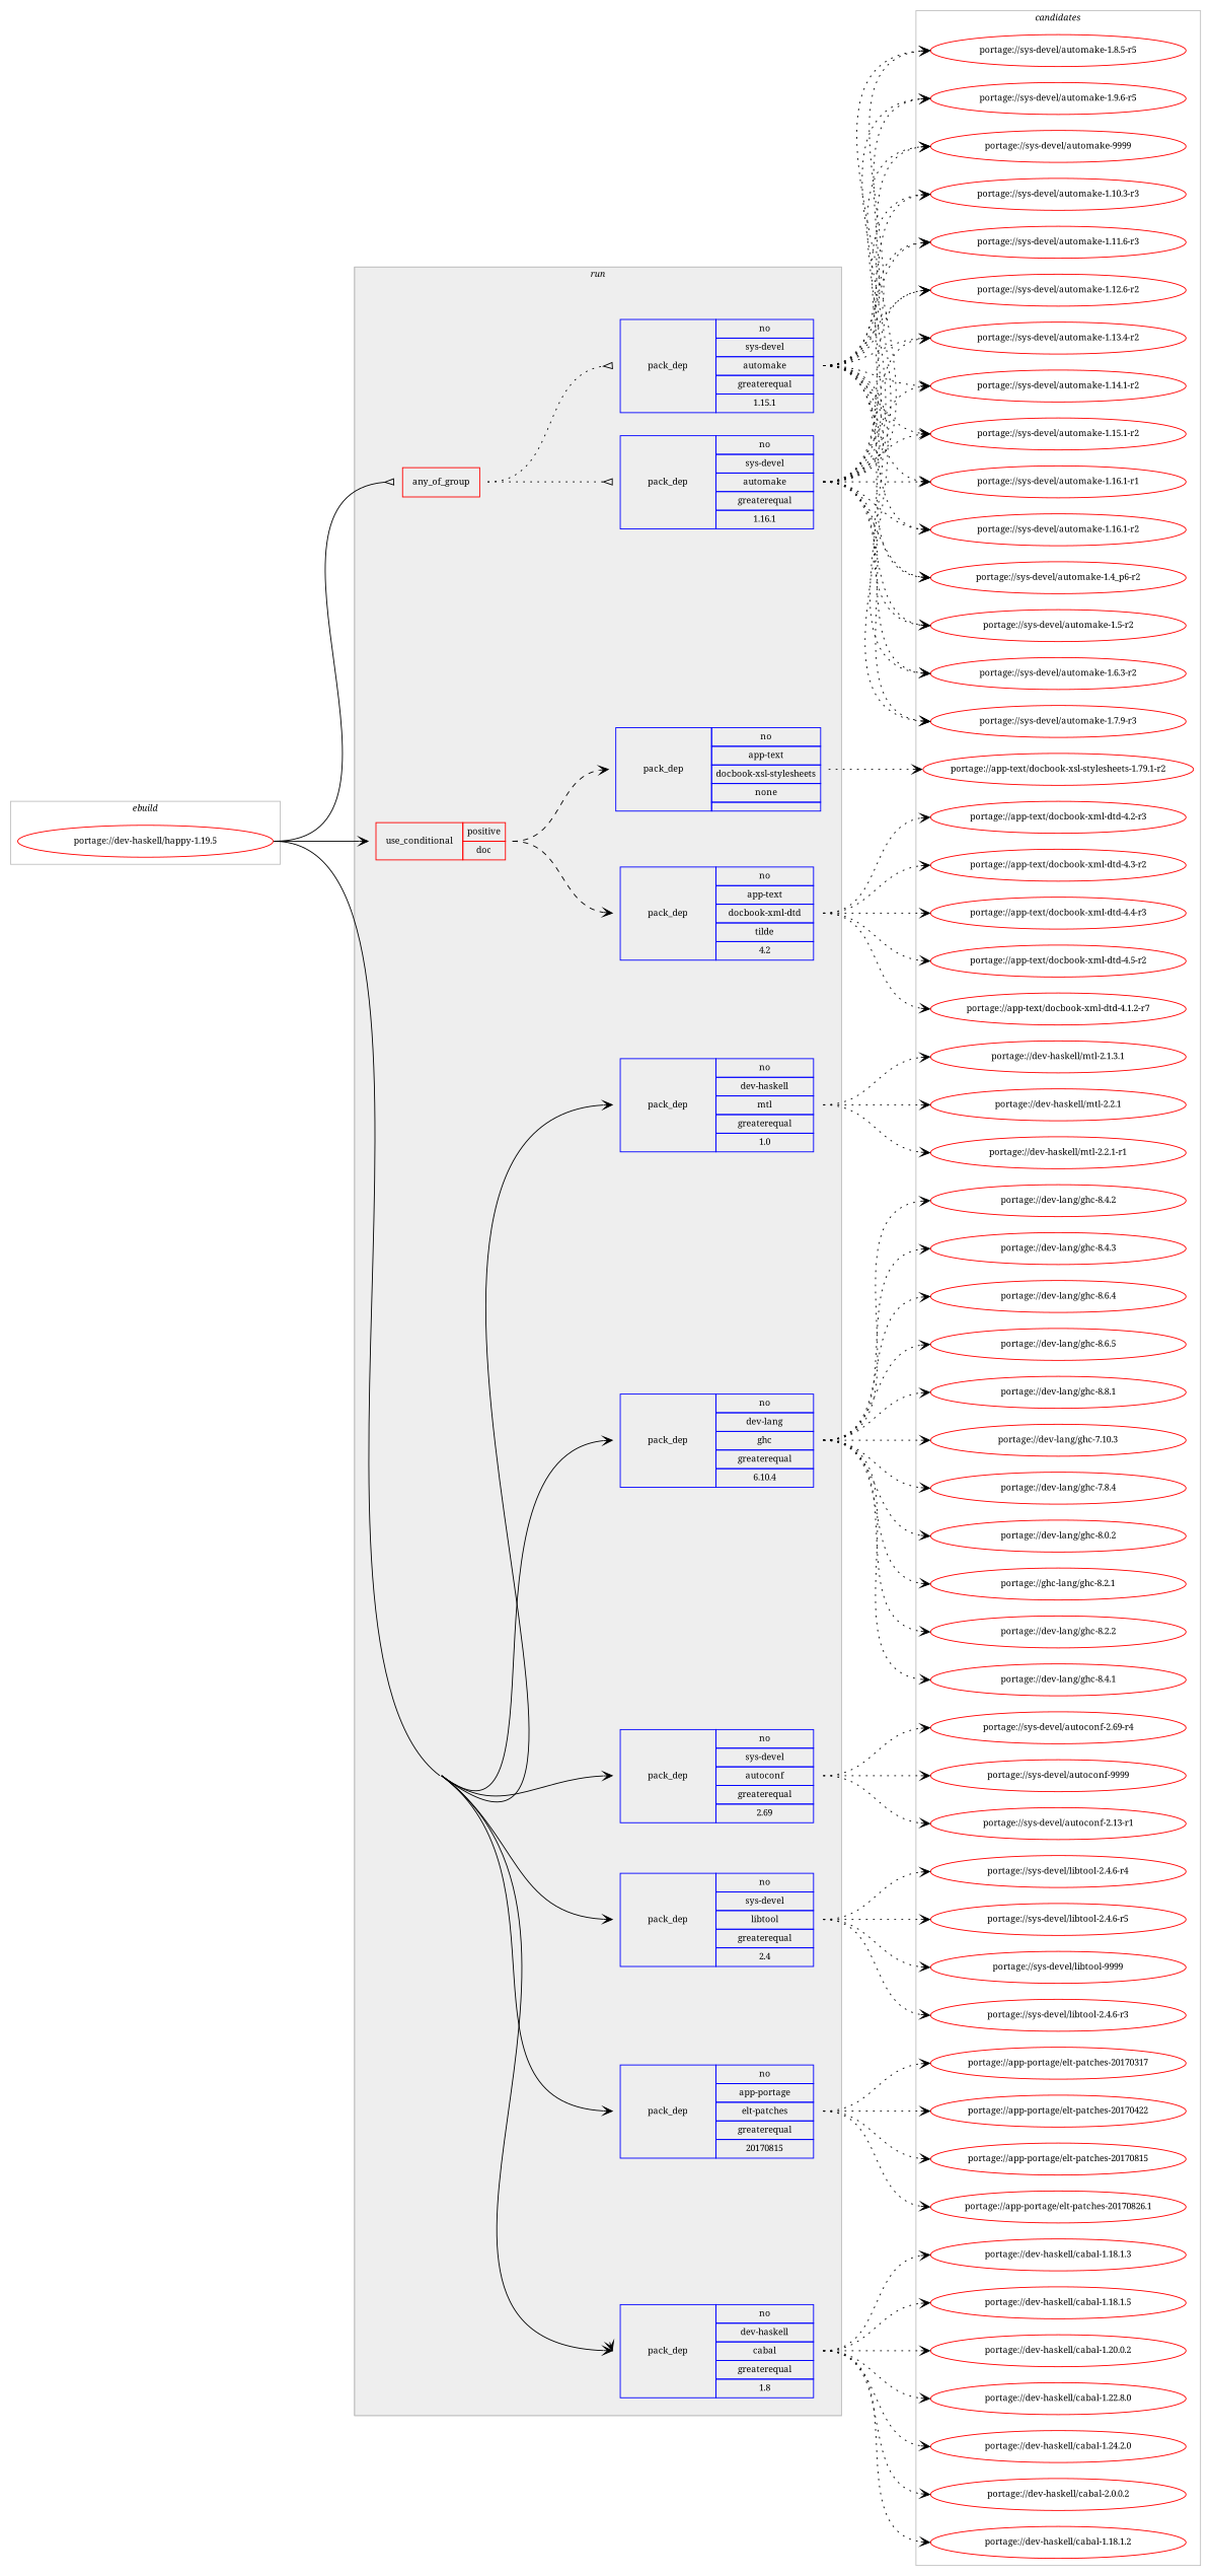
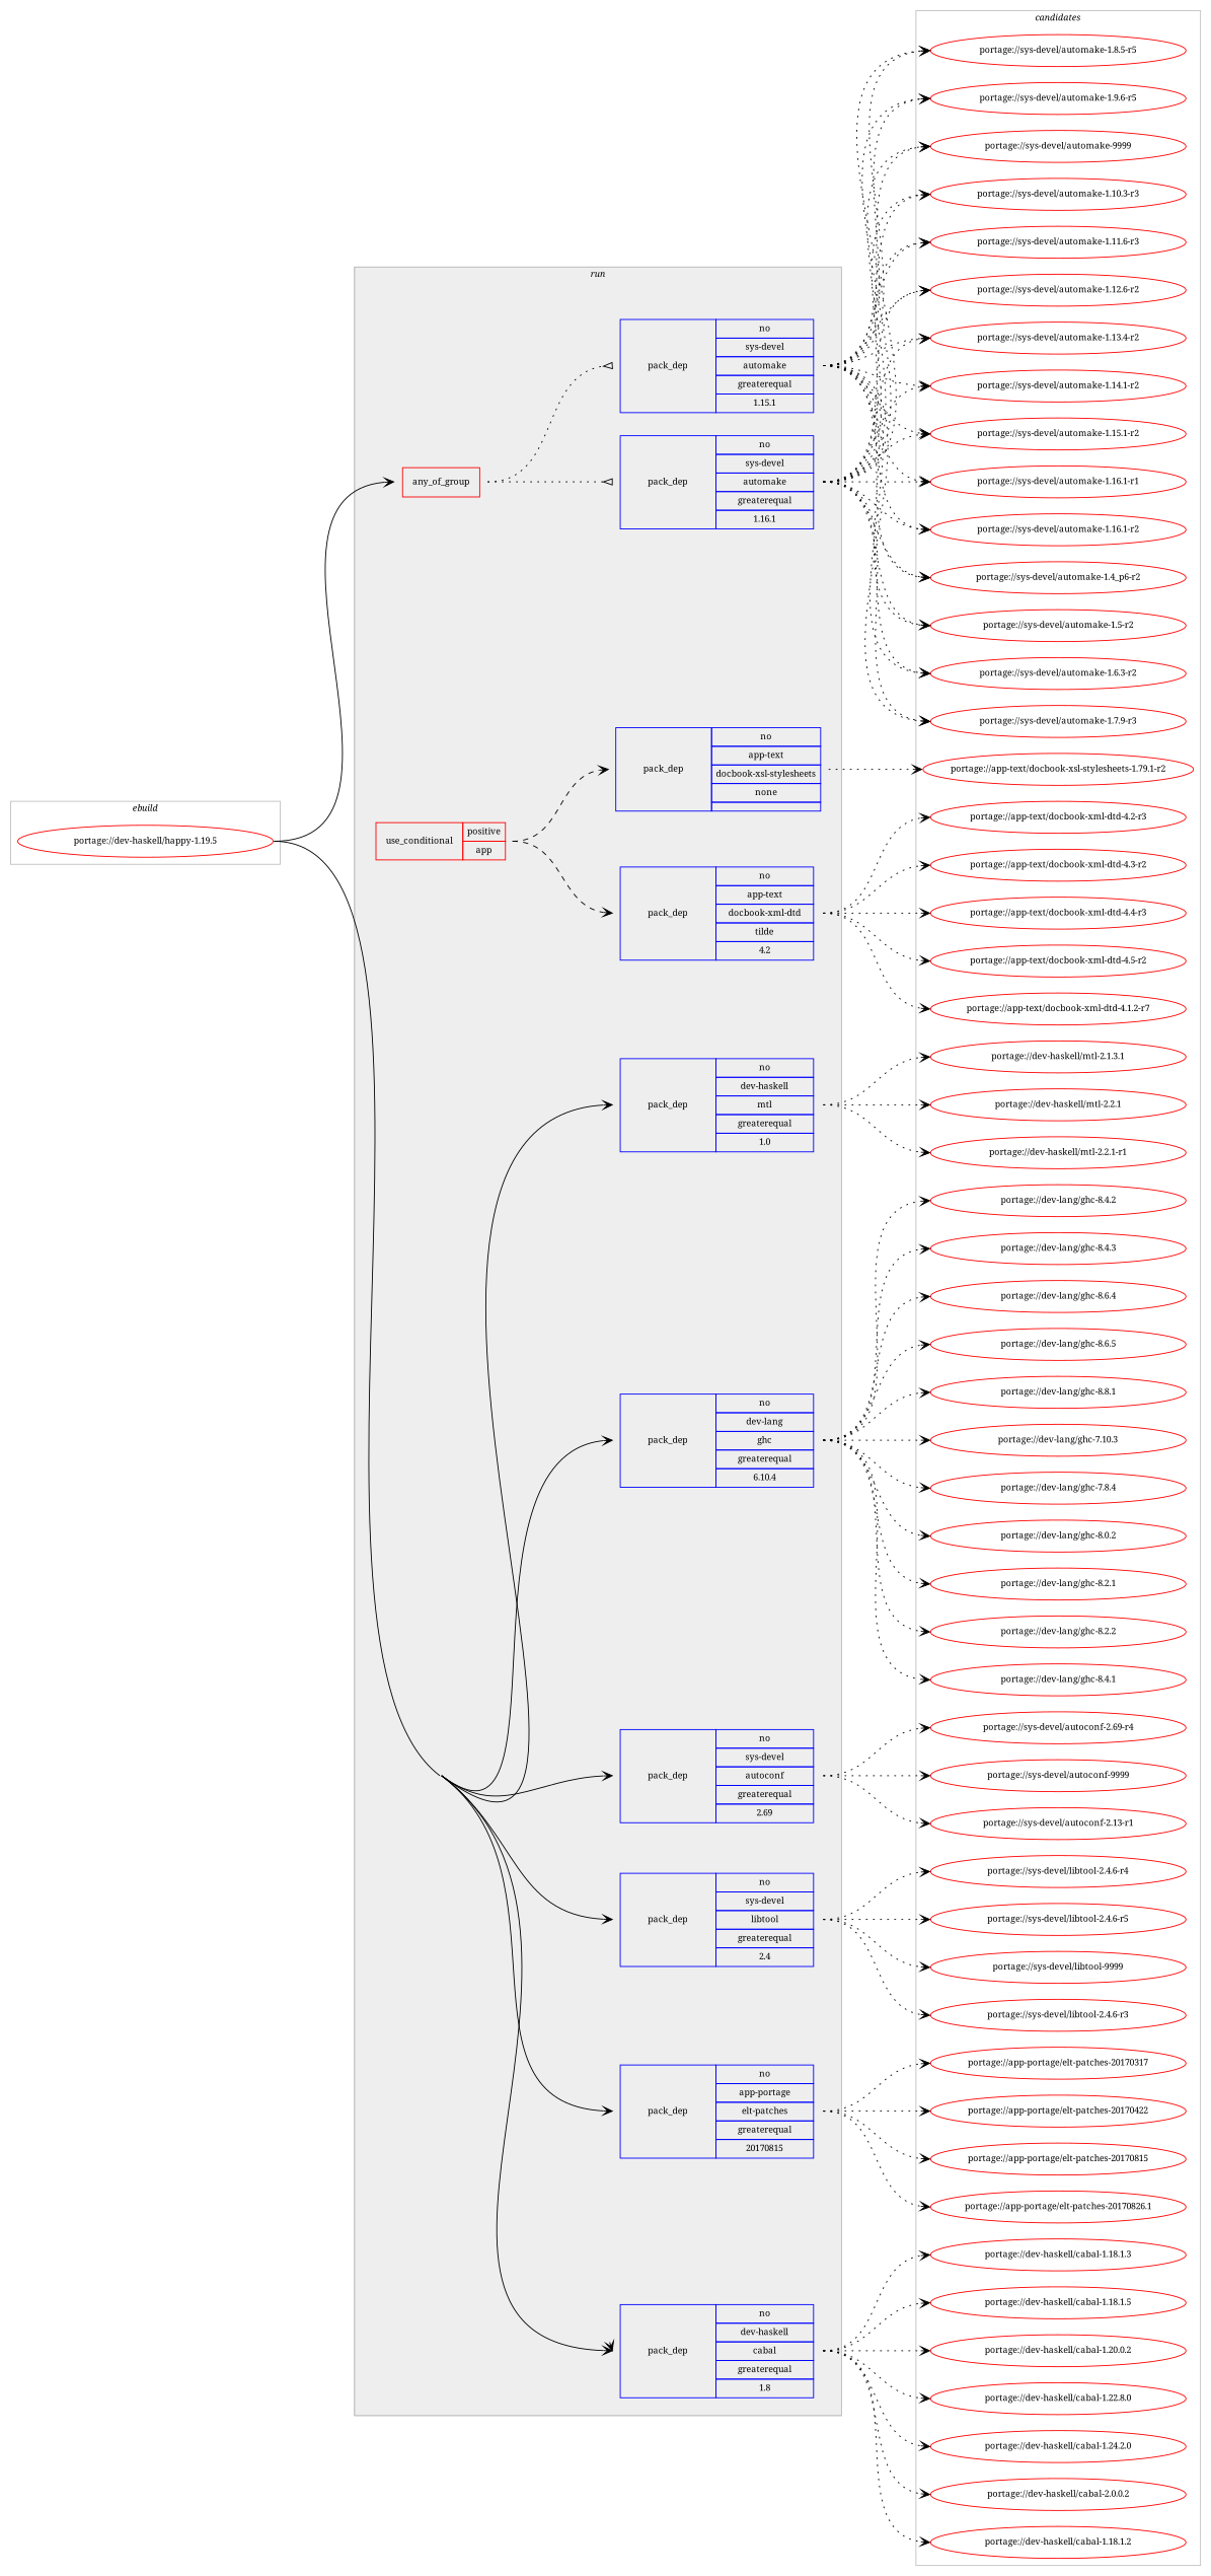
  digraph {
    compound=true
    concentrate=true
    fontname="Noto Serif"
    fontsize=10
    newrank=true
    rankdir=LR
    ranksep=1.5
    node [color=red fontname="Noto Serif" fontsize=10]
    edge [arrowhead=vee fontname="Noto Serif" headport=w style=dotted tailport=e weight=100]
    n1 [label="portage://dev-haskell/happy-1.19.5" width=4]
    n2 [color=blue label=<<TABLE BORDER="0" CELLBORDER="1" CELLSPACING="0" CELLPADDING="4" WIDTH="220"><TR><TD ROWSPAN="6" CELLPADDING="30">pack_dep</TD></TR><TR><TD WIDTH="110">no</TD></TR><TR><TD>sys-devel</TD></TR><TR><TD>automake</TD></TR><TR><TD>greaterequal</TD></TR><TR><TD>1.16.1</TD></TR></TABLE>> shape=none]
    n3 [color=blue label=<<TABLE BORDER="0" CELLBORDER="1" CELLSPACING="0" CELLPADDING="4" WIDTH="220"><TR><TD ROWSPAN="6" CELLPADDING="30">pack_dep</TD></TR><TR><TD WIDTH="110">no</TD></TR><TR><TD>sys-devel</TD></TR><TR><TD>automake</TD></TR><TR><TD>greaterequal</TD></TR><TR><TD>1.15.1</TD></TR></TABLE>> shape=none]
    n4 [label=<<TABLE BORDER="0" CELLBORDER="1" CELLSPACING="0" CELLPADDING="4"><TR><TD CELLPADDING="10">any_of_group</TD></TR></TABLE>> shape=none]
    n5 [color=blue label=<<TABLE BORDER="0" CELLBORDER="1" CELLSPACING="0" CELLPADDING="4" WIDTH="220"><TR><TD ROWSPAN="6" CELLPADDING="30">pack_dep</TD></TR><TR><TD WIDTH="110">no</TD></TR><TR><TD>app-text</TD></TR><TR><TD>docbook-xml-dtd</TD></TR><TR><TD>tilde</TD></TR><TR><TD>4.2</TD></TR></TABLE>> shape=none]
    n6 [color=blue label=<<TABLE BORDER="0" CELLBORDER="1" CELLSPACING="0" CELLPADDING="4" WIDTH="220"><TR><TD ROWSPAN="6" CELLPADDING="30">pack_dep</TD></TR><TR><TD WIDTH="110">no</TD></TR><TR><TD>app-text</TD></TR><TR><TD>docbook-xsl-stylesheets</TD></TR><TR><TD>none</TD></TR><TR><TD></TD></TR></TABLE>> shape=none]
-   n7 [label=<<TABLE BORDER="0" CELLBORDER="1" CELLSPACING="0" CELLPADDING="4"><TR><TD ROWSPAN="3" CELLPADDING="10">use_conditional</TD></TR><TR><TD>positive</TD></TR><TR><TD>doc</TD></TR></TABLE>> shape=none]
+   n7 [label=<<TABLE BORDER="0" CELLBORDER="1" CELLSPACING="0" CELLPADDING="4"><TR><TD ROWSPAN="3" CELLPADDING="10">use_conditional</TD></TR><TR><TD>positive</TD></TR><TR><TD>app</TD></TR></TABLE>> shape=none]
    n8 [color=blue label=<<TABLE BORDER="0" CELLBORDER="1" CELLSPACING="0" CELLPADDING="4" WIDTH="220"><TR><TD ROWSPAN="6" CELLPADDING="30">pack_dep</TD></TR><TR><TD WIDTH="110">no</TD></TR><TR><TD>app-portage</TD></TR><TR><TD>elt-patches</TD></TR><TR><TD>greaterequal</TD></TR><TR><TD>20170815</TD></TR></TABLE>> shape=none]
    n9 [color=blue label=<<TABLE BORDER="0" CELLBORDER="1" CELLSPACING="0" CELLPADDING="4" WIDTH="220"><TR><TD ROWSPAN="6" CELLPADDING="30">pack_dep</TD></TR><TR><TD WIDTH="110">no</TD></TR><TR><TD>dev-haskell</TD></TR><TR><TD>cabal</TD></TR><TR><TD>greaterequal</TD></TR><TR><TD>1.8</TD></TR></TABLE>> shape=none]
    n10 [color=blue label=<<TABLE BORDER="0" CELLBORDER="1" CELLSPACING="0" CELLPADDING="4" WIDTH="220"><TR><TD ROWSPAN="6" CELLPADDING="30">pack_dep</TD></TR><TR><TD WIDTH="110">no</TD></TR><TR><TD>dev-haskell</TD></TR><TR><TD>mtl</TD></TR><TR><TD>greaterequal</TD></TR><TR><TD>1.0</TD></TR></TABLE>> shape=none]
    n11 [color=blue label=<<TABLE BORDER="0" CELLBORDER="1" CELLSPACING="0" CELLPADDING="4" WIDTH="220"><TR><TD ROWSPAN="6" CELLPADDING="30">pack_dep</TD></TR><TR><TD WIDTH="110">no</TD></TR><TR><TD>dev-lang</TD></TR><TR><TD>ghc</TD></TR><TR><TD>greaterequal</TD></TR><TR><TD>6.10.4</TD></TR></TABLE>> shape=none]
    n12 [color=blue label=<<TABLE BORDER="0" CELLBORDER="1" CELLSPACING="0" CELLPADDING="4" WIDTH="220"><TR><TD ROWSPAN="6" CELLPADDING="30">pack_dep</TD></TR><TR><TD WIDTH="110">no</TD></TR><TR><TD>sys-devel</TD></TR><TR><TD>autoconf</TD></TR><TR><TD>greaterequal</TD></TR><TR><TD>2.69</TD></TR></TABLE>> shape=none]
    n13 [color=blue label=<<TABLE BORDER="0" CELLBORDER="1" CELLSPACING="0" CELLPADDING="4" WIDTH="220"><TR><TD ROWSPAN="6" CELLPADDING="30">pack_dep</TD></TR><TR><TD WIDTH="110">no</TD></TR><TR><TD>sys-devel</TD></TR><TR><TD>libtool</TD></TR><TR><TD>greaterequal</TD></TR><TR><TD>2.4</TD></TR></TABLE>> shape=none]
    n14 [label="portage://sys-devel/automake-1.10.3-r3" width=4]
    n15 [label="portage://sys-devel/automake-1.11.6-r3" width=4]
    n16 [label="portage://sys-devel/automake-1.12.6-r2" width=4]
    n17 [label="portage://sys-devel/automake-1.13.4-r2" width=4]
    n18 [label="portage://sys-devel/automake-1.14.1-r2" width=4]
    n19 [label="portage://sys-devel/automake-1.15.1-r2" width=4]
    n20 [label="portage://sys-devel/automake-1.16.1-r1" width=4]
    n21 [label="portage://sys-devel/automake-1.16.1-r2" width=4]
    n22 [label="portage://sys-devel/automake-1.4_p6-r2" width=4]
    n23 [label="portage://sys-devel/automake-1.5-r2" width=4]
    n24 [label="portage://sys-devel/automake-1.6.3-r2" width=4]
    n25 [label="portage://sys-devel/automake-1.7.9-r3" width=4]
    n26 [label="portage://sys-devel/automake-1.8.5-r5" width=4]
    n27 [label="portage://sys-devel/automake-1.9.6-r5" width=4]
    n28 [label="portage://sys-devel/automake-9999" width=4]
    n29 [label="portage://app-text/docbook-xml-dtd-4.1.2-r7" width=4]
    n30 [label="portage://app-text/docbook-xml-dtd-4.2-r3" width=4]
    n31 [label="portage://app-text/docbook-xml-dtd-4.3-r2" width=4]
    n32 [label="portage://app-text/docbook-xml-dtd-4.4-r3" width=4]
    n33 [label="portage://app-text/docbook-xml-dtd-4.5-r2" width=4]
    n34 [label="portage://app-text/docbook-xsl-stylesheets-1.79.1-r2" width=4]
    n35 [label="portage://app-portage/elt-patches-20170317" width=4]
    n36 [label="portage://app-portage/elt-patches-20170422" width=4]
    n37 [label="portage://app-portage/elt-patches-20170815" width=4]
    n38 [label="portage://app-portage/elt-patches-20170826.1" width=4]
    n39 [label="portage://dev-haskell/cabal-1.18.1.2" width=4]
    n40 [label="portage://dev-haskell/cabal-1.18.1.3" width=4]
    n41 [label="portage://dev-haskell/cabal-1.18.1.5" width=4]
    n42 [label="portage://dev-haskell/cabal-1.20.0.2" width=4]
    n43 [label="portage://dev-haskell/cabal-1.22.8.0" width=4]
    n44 [label="portage://dev-haskell/cabal-1.24.2.0" width=4]
    n45 [label="portage://dev-haskell/cabal-2.0.0.2" width=4]
    n46 [label="portage://dev-haskell/mtl-2.1.3.1" width=4]
    n47 [label="portage://dev-haskell/mtl-2.2.1" width=4]
    n48 [label="portage://dev-haskell/mtl-2.2.1-r1" width=4]
    n49 [label="portage://dev-lang/ghc-7.10.3" width=4]
    n50 [label="portage://dev-lang/ghc-7.8.4" width=4]
    n51 [label="portage://dev-lang/ghc-8.0.2" width=4]
-   n52 [label="portage://ghc-lang/ghc-8.2.1" width=4]
+   n52 [label="portage://dev-lang/ghc-8.2.1" width=4]
    n53 [label="portage://dev-lang/ghc-8.2.2" width=4]
    n54 [label="portage://dev-lang/ghc-8.4.1" width=4]
    n55 [label="portage://dev-lang/ghc-8.4.2" width=4]
    n56 [label="portage://dev-lang/ghc-8.4.3" width=4]
    n57 [label="portage://dev-lang/ghc-8.6.4" width=4]
    n58 [label="portage://dev-lang/ghc-8.6.5" width=4]
    n59 [label="portage://dev-lang/ghc-8.8.1" width=4]
    n60 [label="portage://sys-devel/autoconf-2.13-r1" width=4]
    n61 [label="portage://sys-devel/autoconf-2.69-r4" width=4]
    n62 [label="portage://sys-devel/autoconf-9999" width=4]
    n63 [label="portage://sys-devel/libtool-2.4.6-r3" width=4]
    n64 [label="portage://sys-devel/libtool-2.4.6-r4" width=4]
    n65 [label="portage://sys-devel/libtool-2.4.6-r5" width=4]
    n66 [label="portage://sys-devel/libtool-9999" width=4]
    subgraph cluster_1 {
      color=gray
      label=<<i>ebuild</i>>
      rank=same
      n1
    }
    subgraph cluster_2 {
      color=gray
      label=<<i>dependencies</i>>
      subgraph cluster_3 {
        color=gray
        fillcolor="#eeeeee"
        label=<<i>compile</i>>
        style=filled
        subgraph sub_4 {
          color=gray
          fillcolor="#eeeeee"
          label=<<i>compile</i>>
          style=filled
          n4
          subgraph sub_5 {
            color=gray
            fillcolor="#eeeeee"
            label=<<i>compile</i>>
            style=filled
            n2
          }
          subgraph sub_6 {
            color=gray
            fillcolor="#eeeeee"
            label=<<i>compile</i>>
            style=filled
            n3
          }
        }
        subgraph sub_7 {
          color=gray
          fillcolor="#eeeeee"
          label=<<i>compile</i>>
          style=filled
          n7
          subgraph sub_8 {
            color=gray
            fillcolor="#eeeeee"
            label=<<i>compile</i>>
            style=filled
            n5
          }
          subgraph sub_9 {
            color=gray
            fillcolor="#eeeeee"
            label=<<i>compile</i>>
            style=filled
            n6
          }
        }
        subgraph sub_10 {
          color=gray
          fillcolor="#eeeeee"
          label=<<i>compile</i>>
          style=filled
          n8
        }
        subgraph sub_11 {
          color=gray
          fillcolor="#eeeeee"
          label=<<i>compile</i>>
          style=filled
          n9
        }
        subgraph sub_12 {
          color=gray
          fillcolor="#eeeeee"
          label=<<i>compile</i>>
          style=filled
          n10
        }
        subgraph sub_13 {
          color=gray
          fillcolor="#eeeeee"
          label=<<i>compile</i>>
          style=filled
          n11
        }
        subgraph sub_14 {
          color=gray
          fillcolor="#eeeeee"
          label=<<i>compile</i>>
          style=filled
          n12
        }
        subgraph sub_15 {
          color=gray
          fillcolor="#eeeeee"
          label=<<i>compile</i>>
          style=filled
          n13
        }
      }
      subgraph cluster_16 {
        color=gray
        fillcolor="#eeeeee"
        label=<<i>compile and run</i>>
        style=filled
      }
      subgraph cluster_17 {
        color=gray
        fillcolor="#eeeeee"
        label=<<i>run</i>>
        style=filled
      }
    }
    subgraph cluster_18 {
      color=gray
      label=<<i>candidates</i>>
      rank=same
      subgraph sub_19 {
        color=black
        label=<<i>candidates</i>>
        nodesep=1
        rank=same
        n14
        n15
        n16
        n17
        n18
        n19
        n20
        n21
        n22
        n23
        n24
        n25
        n26
        n27
        n28
      }
      subgraph sub_20 {
        color=black
        label=<<i>candidates</i>>
        nodesep=1
        rank=same
        n14
        n15
        n16
        n17
        n18
        n19
        n20
        n21
        n22
        n23
        n24
        n25
        n26
        n27
        n28
      }
      subgraph sub_21 {
        color=black
        label=<<i>candidates</i>>
        nodesep=1
        rank=same
        n29
        n30
        n31
        n32
        n33
      }
      subgraph sub_22 {
        color=black
        label=<<i>candidates</i>>
        nodesep=1
        rank=same
        n34
      }
      subgraph sub_23 {
        color=black
        label=<<i>candidates</i>>
        nodesep=1
        rank=same
        n35
        n36
        n37
        n38
      }
      subgraph sub_24 {
        color=black
        label=<<i>candidates</i>>
        nodesep=1
        rank=same
        n39
        n40
        n41
        n42
        n43
        n44
        n45
      }
      subgraph sub_25 {
        color=black
        label=<<i>candidates</i>>
        nodesep=1
        rank=same
        n46
        n47
        n48
      }
      subgraph sub_26 {
        color=black
        label=<<i>candidates</i>>
        nodesep=1
        rank=same
        n49
        n50
        n51
        n52
        n53
        n54
        n55
        n56
        n57
        n58
        n59
      }
      subgraph sub_27 {
        color=black
        label=<<i>candidates</i>>
        nodesep=1
        rank=same
        n60
        n61
        n62
      }
      subgraph sub_28 {
        color=black
        label=<<i>candidates</i>>
        nodesep=1
        rank=same
        n63
        n64
        n65
        n66
      }
    }
-   n1 -> n4 [arrowhead=oinv style=solid weight=20]
-   n1 -> n7 [style=solid weight=20]
+   n1 -> n4 [style=solid weight=20]
    n1 -> n8 [style=solid weight=20]
    n1 -> n9 [style=solid weight=20]
    n1 -> n10 [style=solid weight=20]
    n1 -> n11 [style=solid weight=20]
    n1 -> n12 [style=solid weight=20]
    n1 -> n13 [style=solid weight=20]
    n2 -> n14
    n2 -> n15
    n2 -> n16
    n2 -> n17
    n2 -> n18
    n2 -> n19
    n2 -> n20
    n2 -> n21
    n2 -> n22
    n2 -> n23
    n2 -> n24
    n2 -> n25
    n2 -> n26
    n2 -> n27
    n2 -> n28
    n3 -> n14
    n3 -> n15
    n3 -> n16
    n3 -> n17
    n3 -> n18
    n3 -> n19
    n3 -> n20
    n3 -> n21
    n3 -> n22
    n3 -> n23
    n3 -> n24
    n3 -> n25
    n3 -> n26
    n3 -> n27
    n3 -> n28
    n4 -> n2 [arrowhead=oinv weight=20]
    n4 -> n3 [arrowhead=oinv weight=20]
    n5 -> n29
    n5 -> n30
    n5 -> n31
    n5 -> n32
    n5 -> n33
    n6 -> n34
    n7 -> n5 [style=dashed weight=20]
    n7 -> n6 [style=dashed weight=20]
    n8 -> n35
    n8 -> n36
    n8 -> n37
    n8 -> n38
    n9 -> n39
    n9 -> n40
    n9 -> n41
    n9 -> n42
    n9 -> n43
    n9 -> n44
    n9 -> n45
    n10 -> n46
    n10 -> n47
    n10 -> n48
    n11 -> n49
    n11 -> n50
    n11 -> n51
    n11 -> n52
    n11 -> n53
    n11 -> n54
    n11 -> n55
    n11 -> n56
    n11 -> n57
    n11 -> n58
    n11 -> n59
    n12 -> n60
    n12 -> n61
    n12 -> n62
    n13 -> n63
    n13 -> n64
    n13 -> n65
    n13 -> n66
  }
